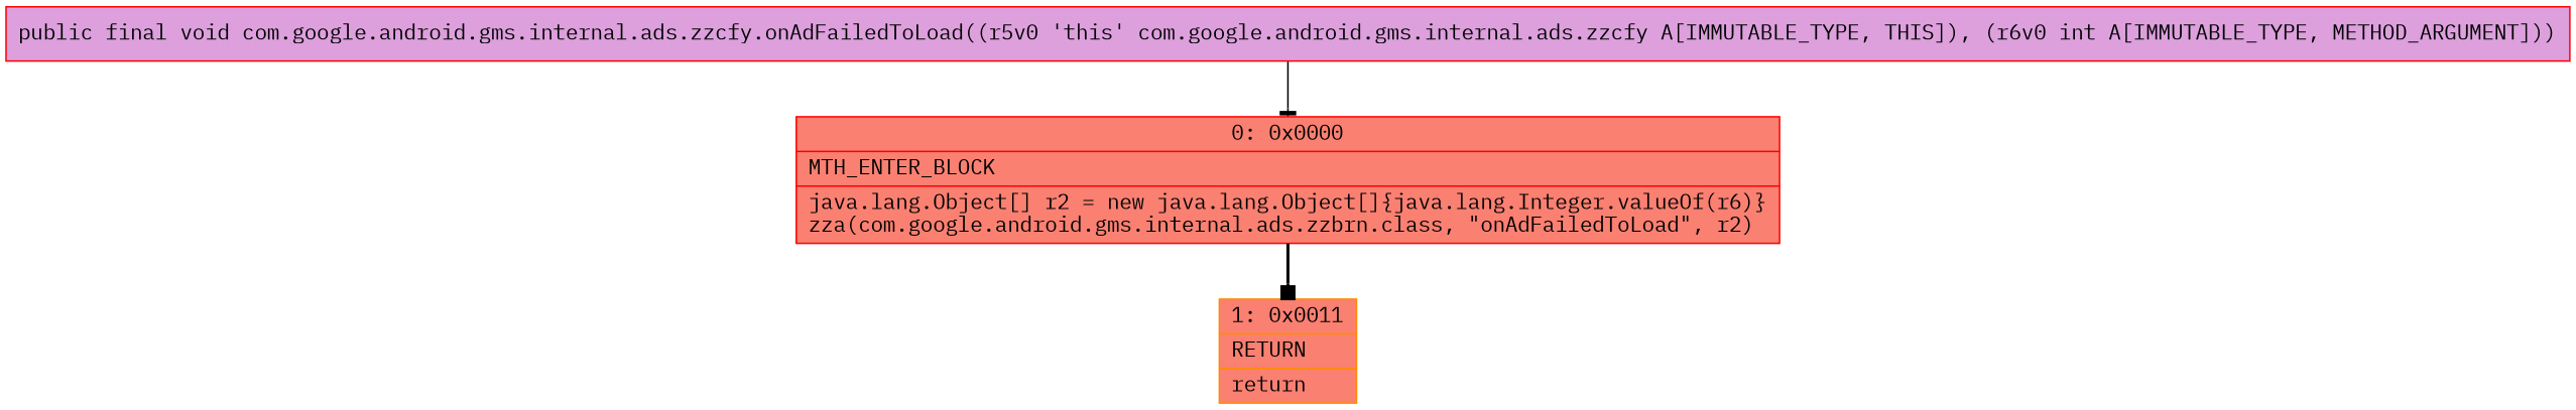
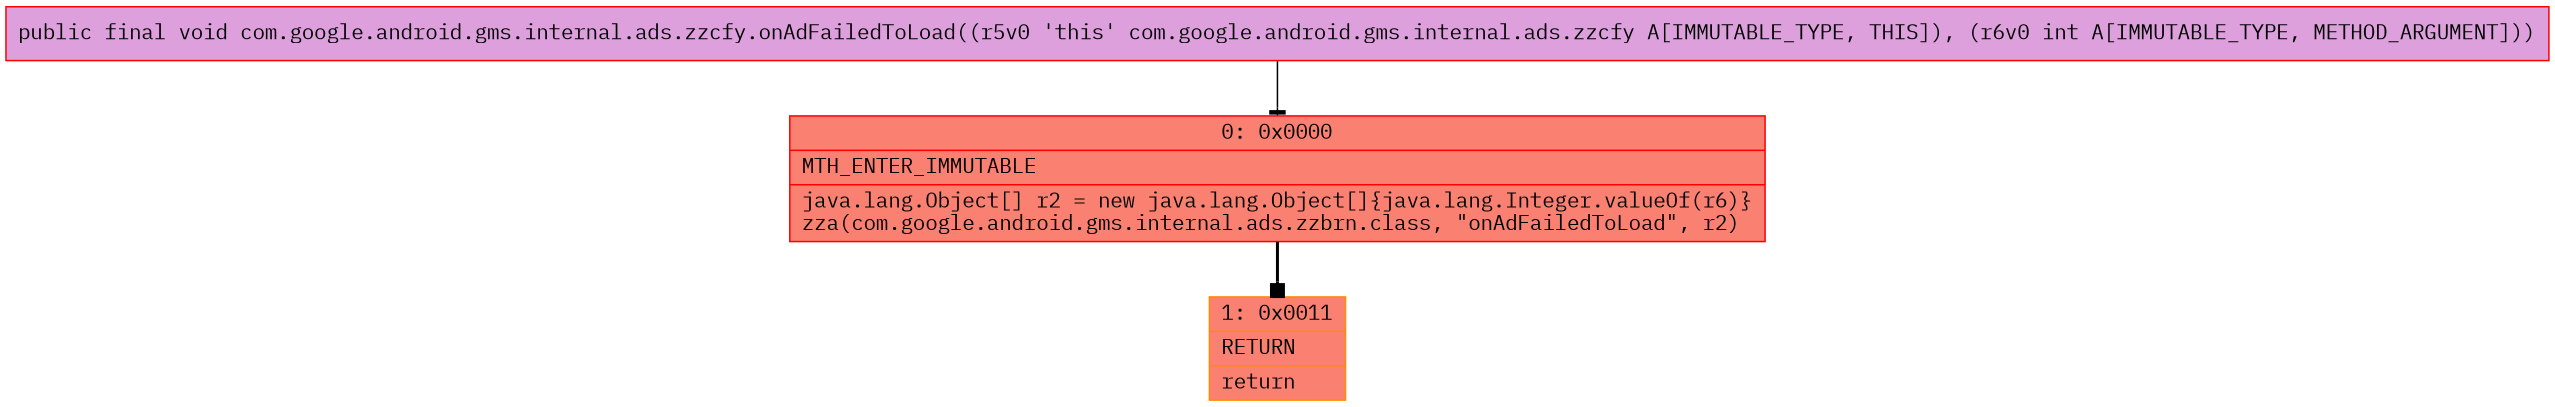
  digraph {
    fontname="IBM Plex Mono"
    node [shape=record style=filled fillcolor=salmon color=red fontname="IBM Plex Mono"]
    edge [fontname="IBM Plex Mono"]
-   n1 [label="{0\:\ 0x0000|MTH_ENTER_BLOCK\l|java.lang.Object[] r2 = new java.lang.Object[]\{java.lang.Integer.valueOf(r6)\}\lzza(com.google.android.gms.internal.ads.zzbrn.class, \"onAdFailedToLoad\", r2)\l}"]
+   n1 [label="{0\:\ 0x0000|MTH_ENTER_IMMUTABLE\l|java.lang.Object[] r2 = new java.lang.Object[]\{java.lang.Integer.valueOf(r6)\}\lzza(com.google.android.gms.internal.ads.zzbrn.class, \"onAdFailedToLoad\", r2)\l}"]
    n2 [label="{1\:\ 0x0011|RETURN\l|return\l}" color=darkorange]
    n3 [label="{public final void com.google.android.gms.internal.ads.zzcfy.onAdFailedToLoad((r5v0 'this' com.google.android.gms.internal.ads.zzcfy A[IMMUTABLE_TYPE, THIS]), (r6v0 int A[IMMUTABLE_TYPE, METHOD_ARGUMENT])) }" fillcolor=plum]
    n1 -> n2 [style=bold arrowhead=box]
    n3 -> n1 [style=solid arrowhead=tee]
  }
